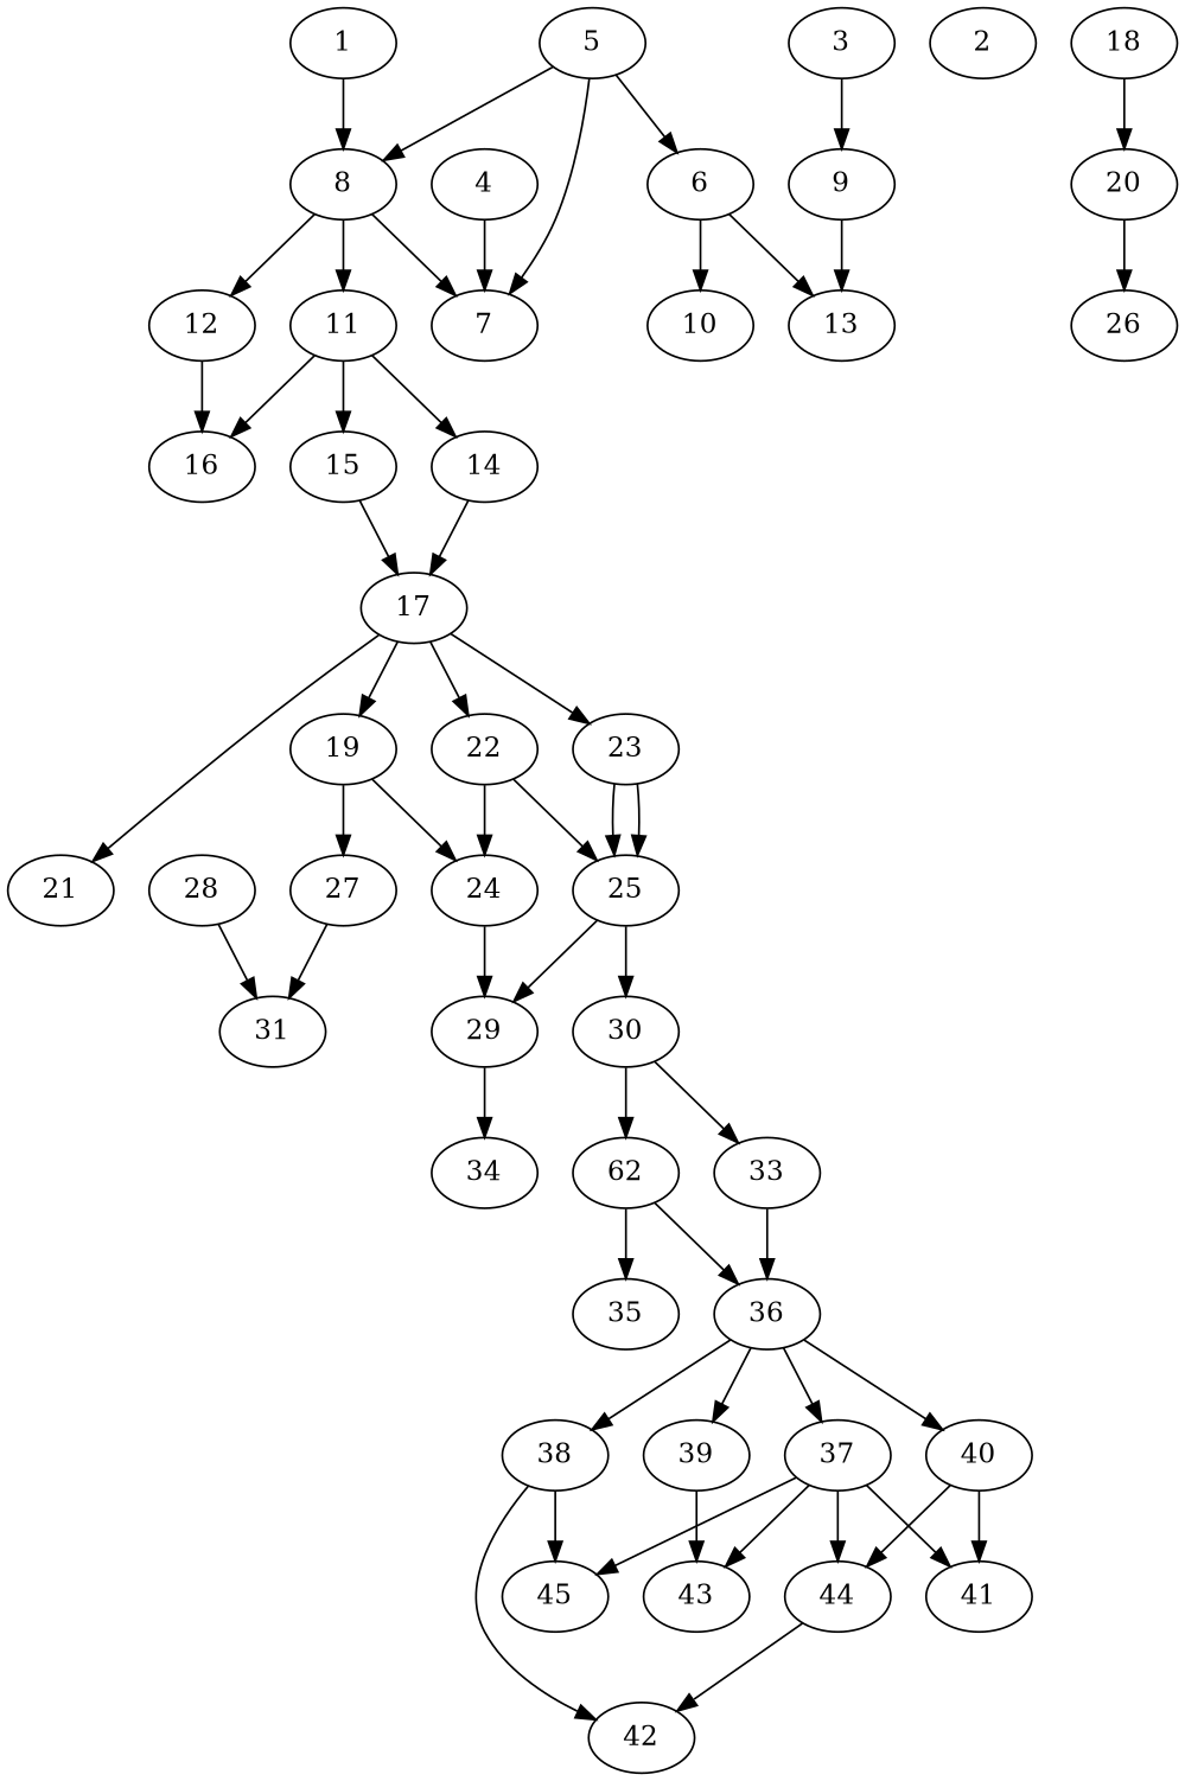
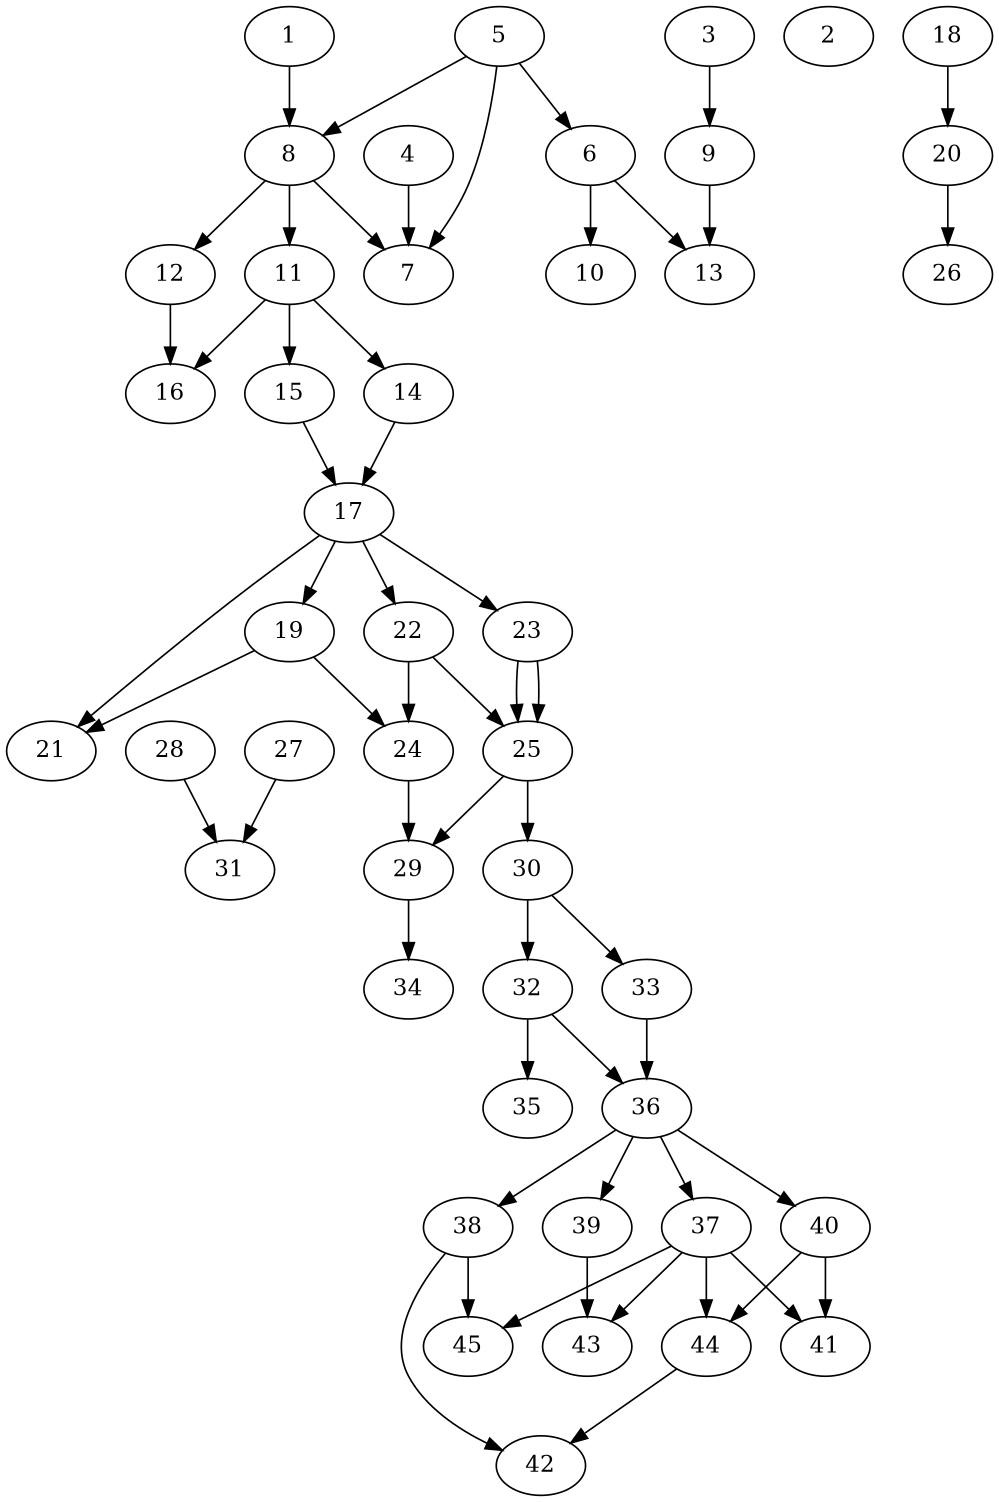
  digraph {
    node [alpha=0.15]
    1 [alpha=0.08 expect_size=25348096]
    8 [alpha=0.16 expect_size=19554304]
    7 [expect_size=37201920]
    11 [alpha=0.07 expect_size=23248896]
    12 [alpha=0.10 expect_size=42806272]
    14 [alpha=0.07 expect_size=38595584]
    15 [alpha=0.01 expect_size=27078656]
    16 [alpha=0.06 expect_size=16954368]
    2 [expect_size=28402688]
    3 [alpha=0.04 expect_size=40314880]
    9 [alpha=0.04 expect_size=9999360]
    13 [alpha=0.10 expect_size=29854720]
    4 [expect_size=42339328]
    5 [alpha=0.16 expect_size=34172928]
    6 [alpha=0.01 expect_size=41465856]
    10 [expect_size=33052672]
    17 [alpha=0.11 expect_size=19131392]
    19 [alpha=0.17 expect_size=46529536]
    21 [alpha=0.17 expect_size=44994560]
    22 [alpha=0.11 expect_size=14277632]
    23 [alpha=0.00 expect_size=37821440]
    18 [alpha=0.04 expect_size=7970816]
    20 [alpha=0.13 expect_size=8792064]
    24 [alpha=0.05 expect_size=14887936]
    27 [alpha=0.00 expect_size=48301056]
    25 [alpha=0.02 expect_size=32498688]
    26 [alpha=0.14 expect_size=33753088]
    29 [alpha=0.06 expect_size=36945920]
    31 [alpha=0.06 expect_size=11955200]
    28 [alpha=0.12 expect_size=27162624]
    30 [alpha=0.12 expect_size=29361152]
    34 [alpha=0.09 expect_size=31620096]
-   32 [expect_size=52018176 label=62]
+   32 [expect_size=52018176]
    33 [expect_size=31154176]
    35 [alpha=0.12 expect_size=43329536]
    36 [alpha=0.20 expect_size=48024576]
    37 [alpha=0.14 expect_size=34743296]
    38 [alpha=0.09 expect_size=35446784]
    39 [alpha=0.02 expect_size=17258496]
    40 [alpha=0.16 expect_size=32124928]
    41 [alpha=0.07 expect_size=13480960]
    43 [alpha=0.11 expect_size=14436352]
    44 [alpha=0.03 expect_size=49024000]
    45 [alpha=0.08 expect_size=22081536]
    42 [alpha=0.02 expect_size=26520576]
    1 -> 8
    8 -> 7
    8 -> 11
    8 -> 12
    11 -> 14
    11 -> 15
    11 -> 16
    12 -> 16
    14 -> 17
    15 -> 17
    3 -> 9
    9 -> 13
    4 -> 7
    5 -> 8
    5 -> 7
    5 -> 6
    6 -> 13
    6 -> 10
    17 -> 19
    17 -> 21
    17 -> 22
    17 -> 23
    19 -> 24
-   19 -> 27
+   19 -> 21
    22 -> 24
    22 -> 25
    23 -> 25
    23 -> 25
    18 -> 20
    20 -> 26
    24 -> 29
    27 -> 31
    25 -> 29
    25 -> 30
    29 -> 34
    28 -> 31
    30 -> 32
    30 -> 33
    32 -> 35
    32 -> 36
    33 -> 36
    36 -> 37
    36 -> 38
    36 -> 39
    36 -> 40
    37 -> 41
    37 -> 43
    37 -> 44
    37 -> 45
    38 -> 45
    38 -> 42
    39 -> 43
    40 -> 41
    40 -> 44
    44 -> 42
  }
